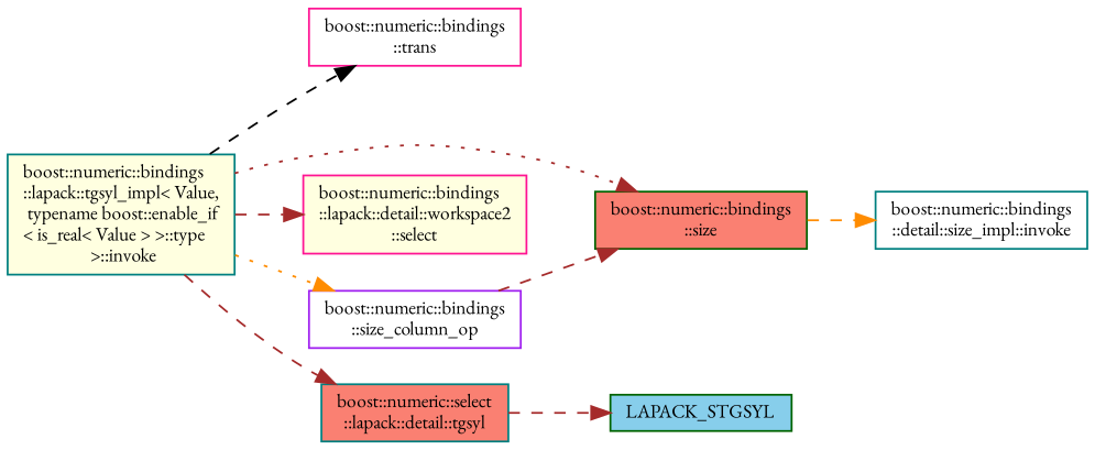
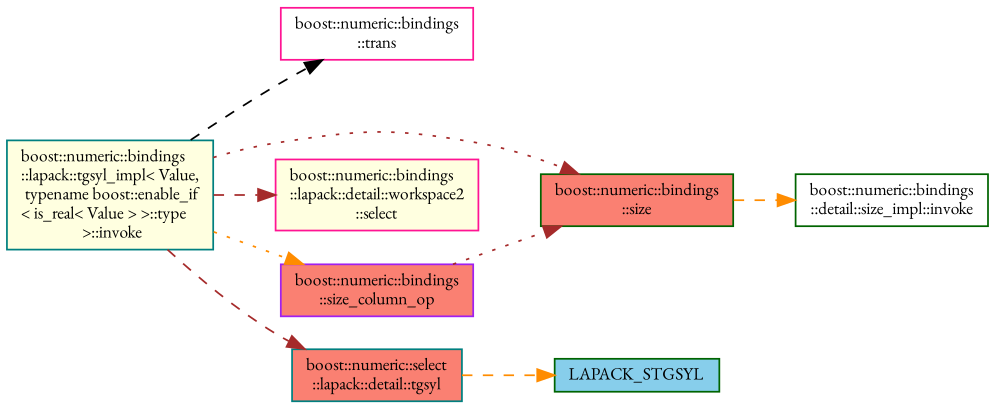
  digraph {
    fontname="EB Garamond"
    rankdir=LR
    node [color=teal fillcolor=white fontname="EB Garamond" fontsize=10 shape=record style=filled]
    edge [color=brown fontname="EB Garamond" fontsize=10 labelfontname=Helvetica labelfontsize=10 style=dashed]
    n1 [fillcolor=lightyellow fontcolor=black height=0.2 label="boost::numeric::bindings\l::lapack::tgsyl_impl\< Value,\l typename boost::enable_if\l\< is_real\< Value \> \>::type\l \>::invoke" width=0.4]
    n2 [color=deeppink height=0.2 label="boost::numeric::bindings\l::trans" width=0.4]
    n3 [color=darkgreen fillcolor=salmon height=0.2 label="boost::numeric::bindings\l::size" width=0.4]
    n4 [color=deeppink fillcolor=lightyellow height=0.2 label="boost::numeric::bindings\l::lapack::detail::workspace2\l::select" width=0.4]
-   n5 [color=purple height=0.2 label="boost::numeric::bindings\l::size_column_op" width=0.4]
+   n5 [color=purple fillcolor=salmon height=0.2 label="boost::numeric::bindings\l::size_column_op" width=0.4]
    n6 [fillcolor=salmon height=0.2 label="boost::numeric::select\l::lapack::detail::tgsyl" width=0.4]
-   n7 [height=0.2 label="boost::numeric::bindings\l::detail::size_impl::invoke" width=0.4]
+   n7 [color=darkgreen height=0.2 label="boost::numeric::bindings\l::detail::size_impl::invoke" width=0.4]
    n8 [color=darkgreen fillcolor=skyblue height=0.2 label=LAPACK_STGSYL width=0.4]
    n1 -> n2 [color=black]
    n1 -> n3 [style=dotted]
    n1 -> n4
    n1 -> n5 [color=darkorange style=dotted]
    n1 -> n6
    n3 -> n7 [color=darkorange]
-   n5 -> n3
-   n6 -> n8
+   n5 -> n3 [style=dotted]
+   n6 -> n8 [color=darkorange]
  }
